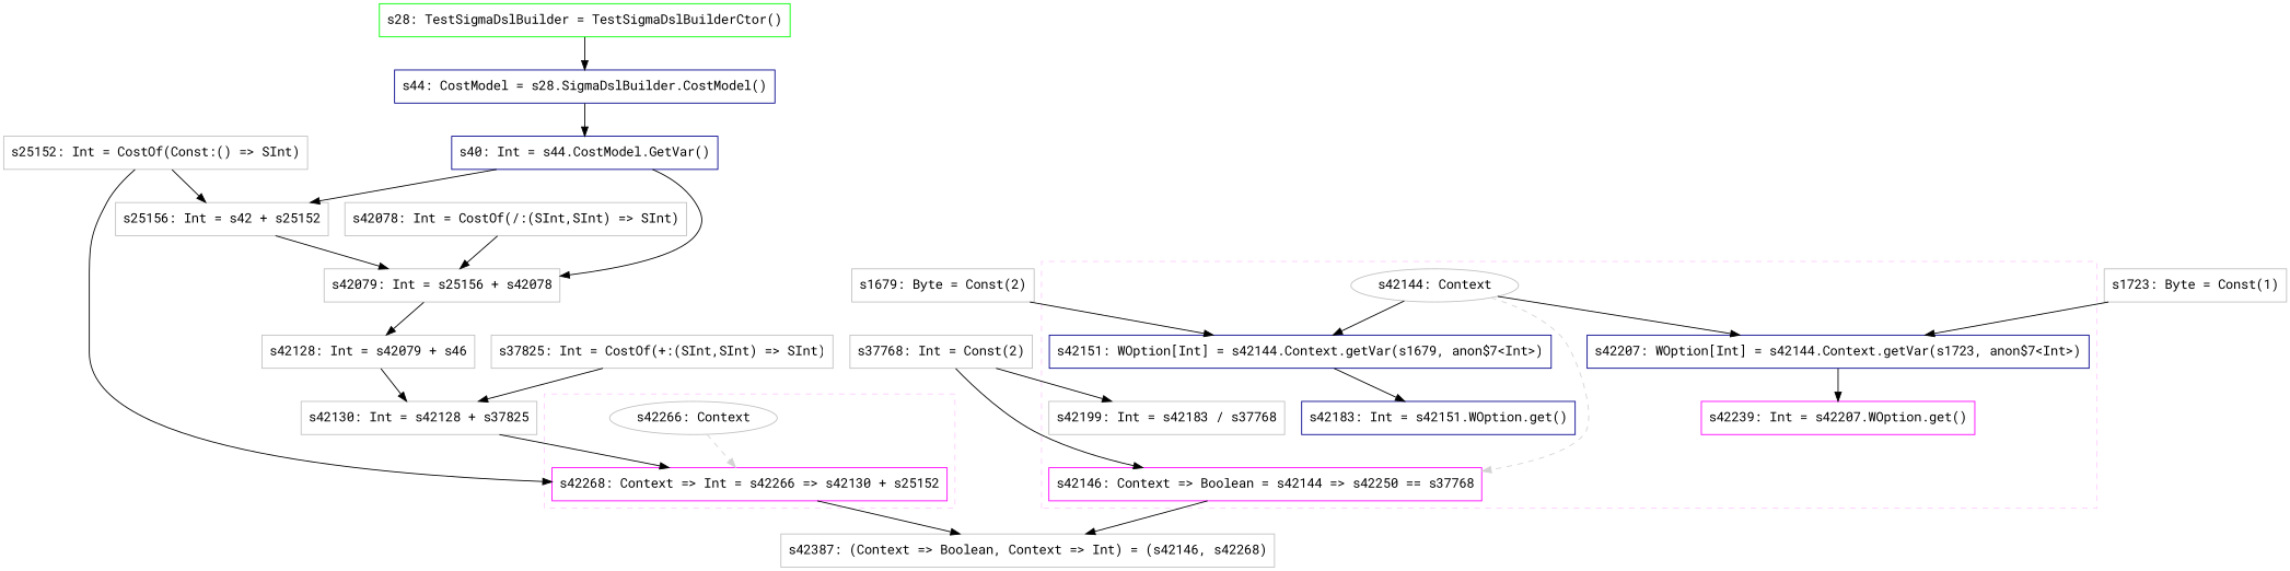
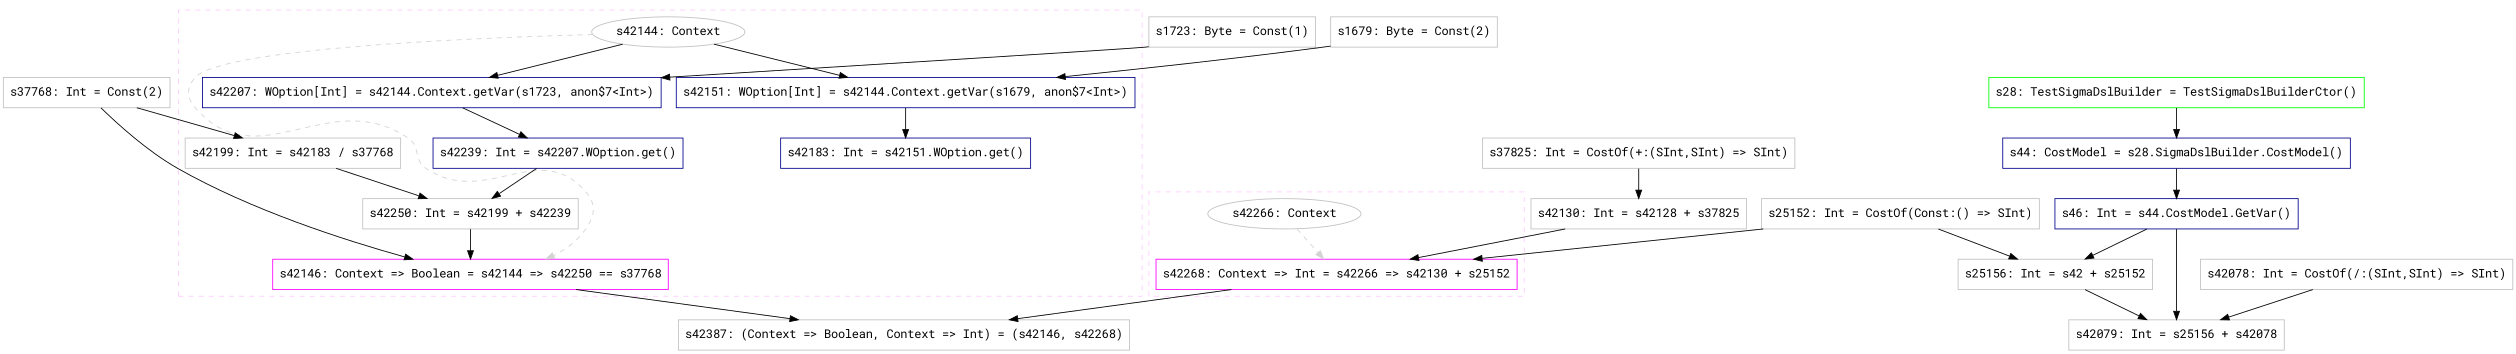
  digraph {
    concentrate=true
    fontname="Roboto Mono"
    node [color=gray fillcolor=white fontname="Roboto Mono" shape=box style=filled]
    edge [fontname="Roboto Mono" style=solid]
    n1 [label="s42144: Context" shape=oval]
    n2 [color=magenta label="s42146: Context => Boolean = s42144 => s42250 == s37768"]
    n3 [color=darkblue label="s42151: WOption[Int] = s42144.Context.getVar(s1679, anon$7<Int>)"]
    n4 [color=darkblue label="s42183: Int = s42151.WOption.get()"]
    n5 [label="s42199: Int = s42183 / s37768"]
    n6 [color=darkblue label="s42207: WOption[Int] = s42144.Context.getVar(s1723, anon$7<Int>)"]
-   n7 [color=magenta label="s42239: Int = s42207.WOption.get()"]
+   n7 [color=darkblue label="s42239: Int = s42207.WOption.get()"]
+   n8 [label="s42250: Int = s42199 + s42239"]
    n9 [label="s42266: Context" shape=oval]
    n10 [color=magenta label="s42268: Context => Int = s42266 => s42130 + s25152"]
    n11 [label="s42387: (Context => Boolean, Context => Int) = (s42146, s42268)"]
    n12 [label="s1723: Byte = Const(1)"]
    n13 [label="s37768: Int = Const(2)"]
    n14 [label="s1679: Byte = Const(2)"]
    n15 [color=green label="s28: TestSigmaDslBuilder = TestSigmaDslBuilderCtor()"]
    n16 [color=darkblue label="s44: CostModel = s28.SigmaDslBuilder.CostModel()"]
-   n17 [color=darkblue label="s40: Int = s44.CostModel.GetVar()"]
+   n17 [color=darkblue label="s46: Int = s44.CostModel.GetVar()"]
    n18 [label="s25156: Int = s42 + s25152"]
    n19 [label="s42079: Int = s25156 + s42078"]
-   n20 [label="s42128: Int = s42079 + s46"]
    n21 [label="s42130: Int = s42128 + s37825"]
    n22 [label="s25152: Int = CostOf(Const:() => SInt)"]
    n23 [label="s42078: Int = CostOf(/:(SInt,SInt) => SInt)"]
    n24 [label="s37825: Int = CostOf(+:(SInt,SInt) => SInt)"]
    subgraph cluster_1 {
      color="#FFCCFF"
      style=dashed
      n3
      n4
      n5
      n6
      n7
+     n8
      subgraph sub_2 {
        color="#FFCCFF"
        rank=source
        style=dashed
        n1
      }
      subgraph sub_3 {
        color="#FFCCFF"
        rank=sink
        style=dashed
        n2
      }
    }
    subgraph cluster_4 {
      color="#FFCCFF"
      style=dashed
      subgraph sub_5 {
        color="#FFCCFF"
        rank=source
        style=dashed
        n9
      }
      subgraph sub_6 {
        color="#FFCCFF"
        rank=sink
        style=dashed
        n10
      }
    }
    n1 -> n2 [color=lightgray style=dashed weight=0]
    n1 -> n3
    n1 -> n6
    n2 -> n11
    n3 -> n4
+   n5 -> n8
    n6 -> n7
+   n7 -> n8
+   n8 -> n2
    n9 -> n10 [color=lightgray style=dashed weight=0]
    n10 -> n11
    n12 -> n6
    n13 -> n2
    n13 -> n5
    n14 -> n3
    n15 -> n16
    n16 -> n17
    n17 -> n18
    n17 -> n19
    n18 -> n19
-   n19 -> n20
-   n20 -> n21
    n21 -> n10
    n22 -> n10
    n22 -> n18
    n23 -> n19
    n24 -> n21
  }
